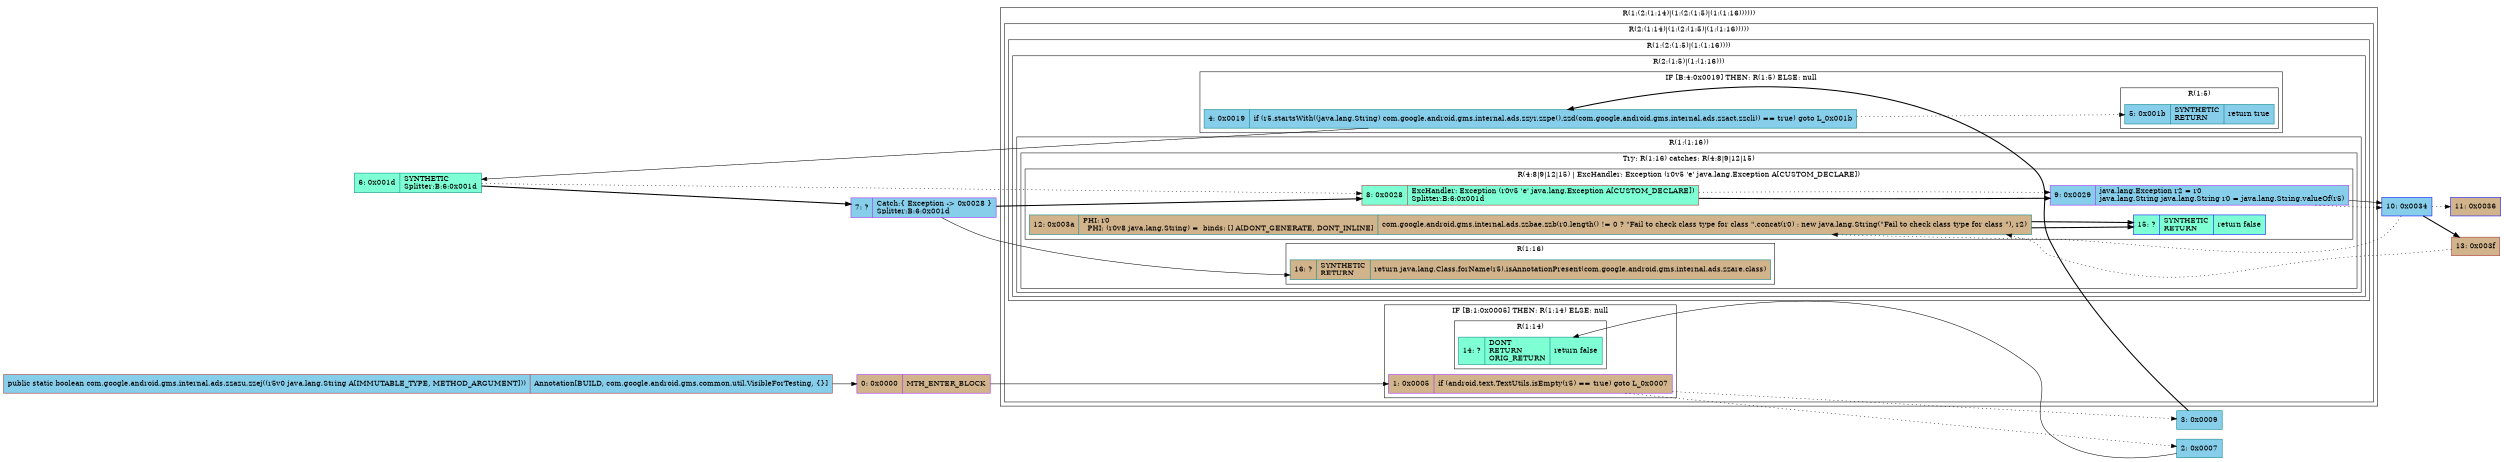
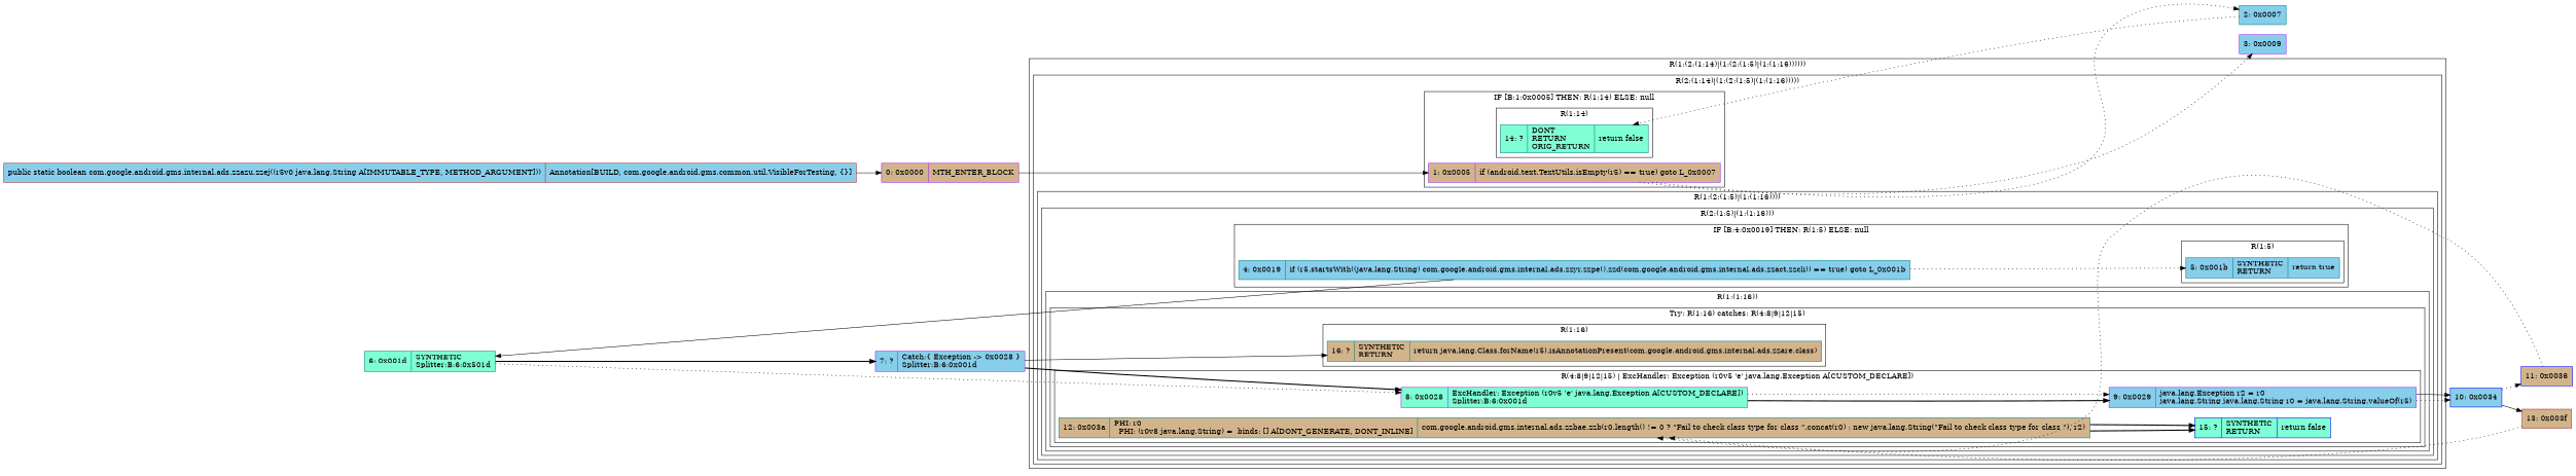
  digraph {
    rankdir=LR
    node [color=teal fillcolor=skyblue shape=record style=filled]
    edge [style=dotted]
    n1 [fillcolor=aquamarine label="{14\:\ ?|DONT\lRETURN\lORIG_RETURN\l|return false\l}"]
    n2 [color=purple fillcolor=tan label="{1\:\ 0x0005|if (android.text.TextUtils.isEmpty(r5) == true) goto L_0x0007\l}"]
    n3 [label="{5\:\ 0x001b|SYNTHETIC\lRETURN\l|return true\l}"]
    n4 [label="{4\:\ 0x0019|if (r5.startsWith((java.lang.String) com.google.android.gms.internal.ads.zzyr.zzpe().zzd(com.google.android.gms.internal.ads.zzact.zzcli)) == true) goto L_0x001b\l}"]
    n5 [fillcolor=tan label="{16\:\ ?|SYNTHETIC\lRETURN\l|return java.lang.Class.forName(r5).isAnnotationPresent(com.google.android.gms.internal.ads.zzare.class)\l}"]
-   n6 [color=brown fillcolor=aquamarine label="{8\:\ 0x0028|ExcHandler: Exception (r0v5 'e' java.lang.Exception A[CUSTOM_DECLARE])\lSplitter:B:6:0x001d\l}"]
+   n6 [color=purple fillcolor=aquamarine label="{8\:\ 0x0028|ExcHandler: Exception (r0v5 'e' java.lang.Exception A[CUSTOM_DECLARE])\lSplitter:B:6:0x001d\l}"]
    n7 [color=purple label="{9\:\ 0x0029|java.lang.Exception r2 = r0\ljava.lang.String java.lang.String r0 = java.lang.String.valueOf(r5)\l}"]
    n8 [fillcolor=tan label="{12\:\ 0x003a|PHI: r0 \l  PHI: (r0v8 java.lang.String) =  binds: [] A[DONT_GENERATE, DONT_INLINE]\l|com.google.android.gms.internal.ads.zzbae.zzb(r0.length() != 0 ? \"Fail to check class type for class \".concat(r0) : new java.lang.String(\"Fail to check class type for class \"), r2)\l}"]
    n9 [color=blue fillcolor=aquamarine label="{15\:\ ?|SYNTHETIC\lRETURN\l|return false\l}"]
    n10 [label="{2\:\ 0x0007}"]
-   n11 [label="{3\:\ 0x0009}"]
-   n12 [fillcolor=aquamarine label="{6\:\ 0x001d|SYNTHETIC\lSplitter:B:6:0x001d\l}"]
+   n11 [color=purple label="{3\:\ 0x0009}"]
+   n12 [fillcolor=aquamarine label="{6\:\ 0x001d|SYNTHETIC\lSplitter:B:6:0x501d\l}"]
    n13 [color=blue label="{10\:\ 0x0034}"]
    n14 [color=purple label="{7\:\ ?|Catch:\{ Exception \-\> 0x0028 \}\lSplitter:B:6:0x001d\l}"]
    n15 [color=blue fillcolor=tan label="{11\:\ 0x0036}"]
    n16 [color=brown fillcolor=tan label="{13\:\ 0x003f}"]
    n17 [color=purple fillcolor=tan label="{0\:\ 0x0000|MTH_ENTER_BLOCK\l}"]
    n18 [color=brown label="{public static boolean com.google.android.gms.internal.ads.zzazu.zzej((r5v0 java.lang.String A[IMMUTABLE_TYPE, METHOD_ARGUMENT]))  | Annotation[BUILD, com.google.android.gms.common.util.VisibleForTesting, \{\}]\l}"]
    subgraph cluster_1 {
      label="R(1:(2:(1:14)|(1:(2:(1:5)|(1:(1:16))))))"
      subgraph cluster_2 {
        label="R(2:(1:14)|(1:(2:(1:5)|(1:(1:16)))))"
        subgraph cluster_3 {
          label="IF [B:1:0x0005] THEN: R(1:14) ELSE: null"
          n2
          subgraph cluster_4 {
            label="R(1:14)"
            n1
          }
        }
        subgraph cluster_5 {
          label="R(1:(2:(1:5)|(1:(1:16))))"
          subgraph cluster_6 {
            label="R(2:(1:5)|(1:(1:16)))"
            subgraph cluster_7 {
              label="IF [B:4:0x0019] THEN: R(1:5) ELSE: null"
              n4
              subgraph cluster_8 {
                label="R(1:5)"
                n3
              }
            }
            subgraph cluster_9 {
              label="R(1:(1:16))"
              subgraph cluster_10 {
                label="Try: R(1:16) catches: R(4:8|9|12|15)"
                subgraph cluster_11 {
                  label="R(1:16)"
                  n5
                }
                subgraph cluster_12 {
                  label="R(4:8|9|12|15) | ExcHandler: Exception (r0v5 'e' java.lang.Exception A[CUSTOM_DECLARE])\l"
                  n6
                  n7
                  n8
                  n9
                }
              }
            }
          }
        }
      }
    }
    subgraph cluster_13 {
      label="R(4:8|9|12|15) | ExcHandler: Exception (r0v5 'e' java.lang.Exception A[CUSTOM_DECLARE])\l"
    }
    n2 -> n10
    n2 -> n11
    n4 -> n3
    n4 -> n12 [style=solid]
    n6 -> n7 [style=bold]
    n6 -> n7
    n7 -> n13
    n7 -> n13 [style=solid]
    n8 -> n9 [style=bold]
    n8 -> n9 [style=bold]
-   n10 -> n1 [style=solid]
-   n11 -> n4 [style=bold]
+   n10 -> n1
    n12 -> n6
    n12 -> n14 [style=bold]
    n13 -> n15
-   n13 -> n16 [style=bold]
+   n13 -> n16 [style=solid]
    n14 -> n5 [style=solid]
    n14 -> n6 [style=bold]
-   n13 -> n8
+   n15 -> n8
    n16 -> n8
    n17 -> n2 [style=solid]
    n18 -> n17 [style=solid]
  }
